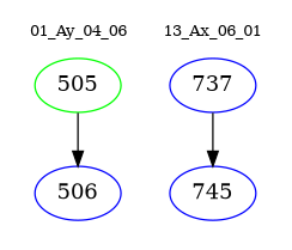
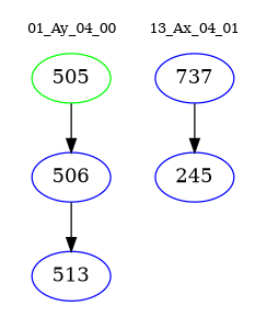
  digraph {
    node [color=blue]
    edge [color=black]
    n1 [label=506]
    n2 [color=green label=505]
+   n3 [label=513]
    n4 [label=737]
-   n5 [label=745]
+   n5 [label=245]
    subgraph cluster_1 {
      color=white
      fontsize=10
-     label="01_Ay_04_06"
+     label="01_Ay_04_00"
      n1
      n2
+     n3
    }
    subgraph cluster_2 {
      color=white
      fontsize=10
-     label="13_Ax_06_01"
+     label="13_Ax_04_01"
      n4
      n5
    }
+   n1 -> n3
    n2 -> n1
    n4 -> n5
  }
